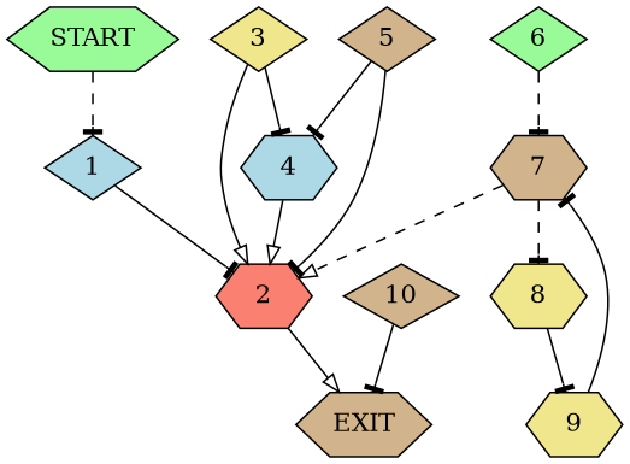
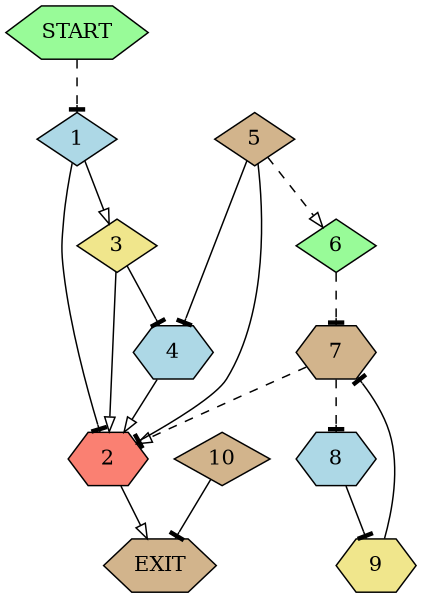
  digraph {
    node [fillcolor=tan shape=hexagon style=filled]
    edge [arrowhead=tee style=solid]
    n1 [fillcolor=palegreen label=START]
    1 [fillcolor=lightblue shape=diamond]
    2 [fillcolor=salmon]
    3 [fillcolor=khaki shape=diamond]
    n5 [label=EXIT]
    4 [fillcolor=lightblue]
    5 [shape=diamond]
    6 [fillcolor=palegreen shape=diamond]
    7
-   8 [fillcolor=khaki]
+   8 [fillcolor=lightblue]
    9 [fillcolor=khaki]
    10 [shape=diamond]
    n1 -> 1 [style=dashed]
    1 -> 2
+   1 -> 3 [arrowhead=onormal]
    2 -> n5 [arrowhead=onormal]
    3 -> 2 [arrowhead=onormal]
    3 -> 4
    4 -> 2 [arrowhead=onormal]
    5 -> 2
    5 -> 4
+   5 -> 6 [arrowhead=onormal style=dashed]
    6 -> 7 [style=dashed]
    7 -> 2 [arrowhead=onormal style=dashed]
    7 -> 8 [style=dashed]
    8 -> 9
    9 -> 7
    10 -> n5
  }
